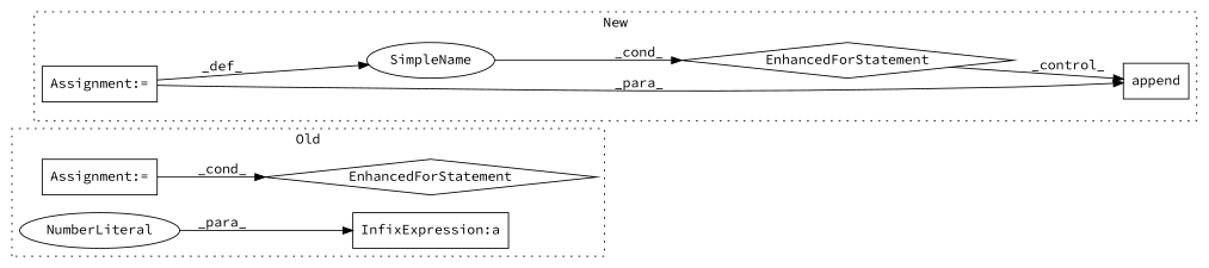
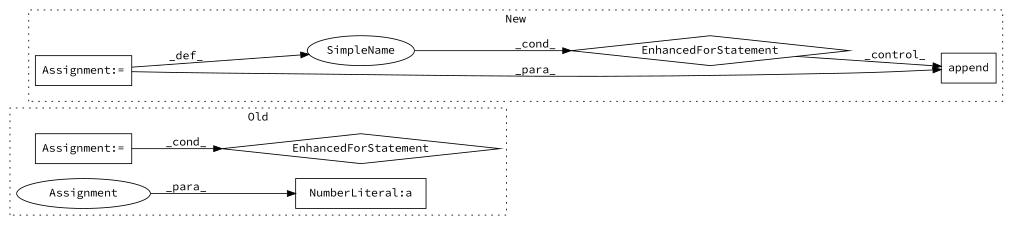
  digraph {
    fontname="Source Code Pro"
    rankdir=LR
    node [a=7 fontname="Source Code Pro" l="53,2" s="3352,3439" shape=box]
    edge [fontname="Source Code Pro"]
    n1 [label="Assignment:="]
    n2 [a=70 label=EnhancedForStatement shape=diamond]
-   n3 [a=27 l=3 label="InfixExpression:a" s=3434]
-   n4 [a=34 l=1 label=NumberLiteral s=3437 shape=ellipse]
+   n3 [a=27 l=3 label="NumberLiteral:a" s=3434]
+   n4 [a=34 l=1 label=Assignment s=3437 shape=ellipse]
    n5 [a=32 l="7,1" label=append s="4976,5062"]
    n6 [a=70 l="67,2" label=EnhancedForStatement s="4714,4815" shape=diamond]
    n7 [a=42 l=5 label=SimpleName s=4785 shape=ellipse]
    n8 [l=1 label="Assignment:=" s=4692]
    subgraph cluster_1 {
      label=Old
      style=dotted
      n1
      n2
      n3
      n4
    }
    subgraph cluster_2 {
      label=New
      style=dotted
      n5
      n6
      n7
      n8
    }
    n1 -> n2 [label=_cond_]
    n4 -> n3 [label=_para_]
    n6 -> n5 [label=_control_]
    n7 -> n6 [label=_cond_]
    n8 -> n5 [label=_para_]
    n8 -> n7 [label=_def_]
  }
